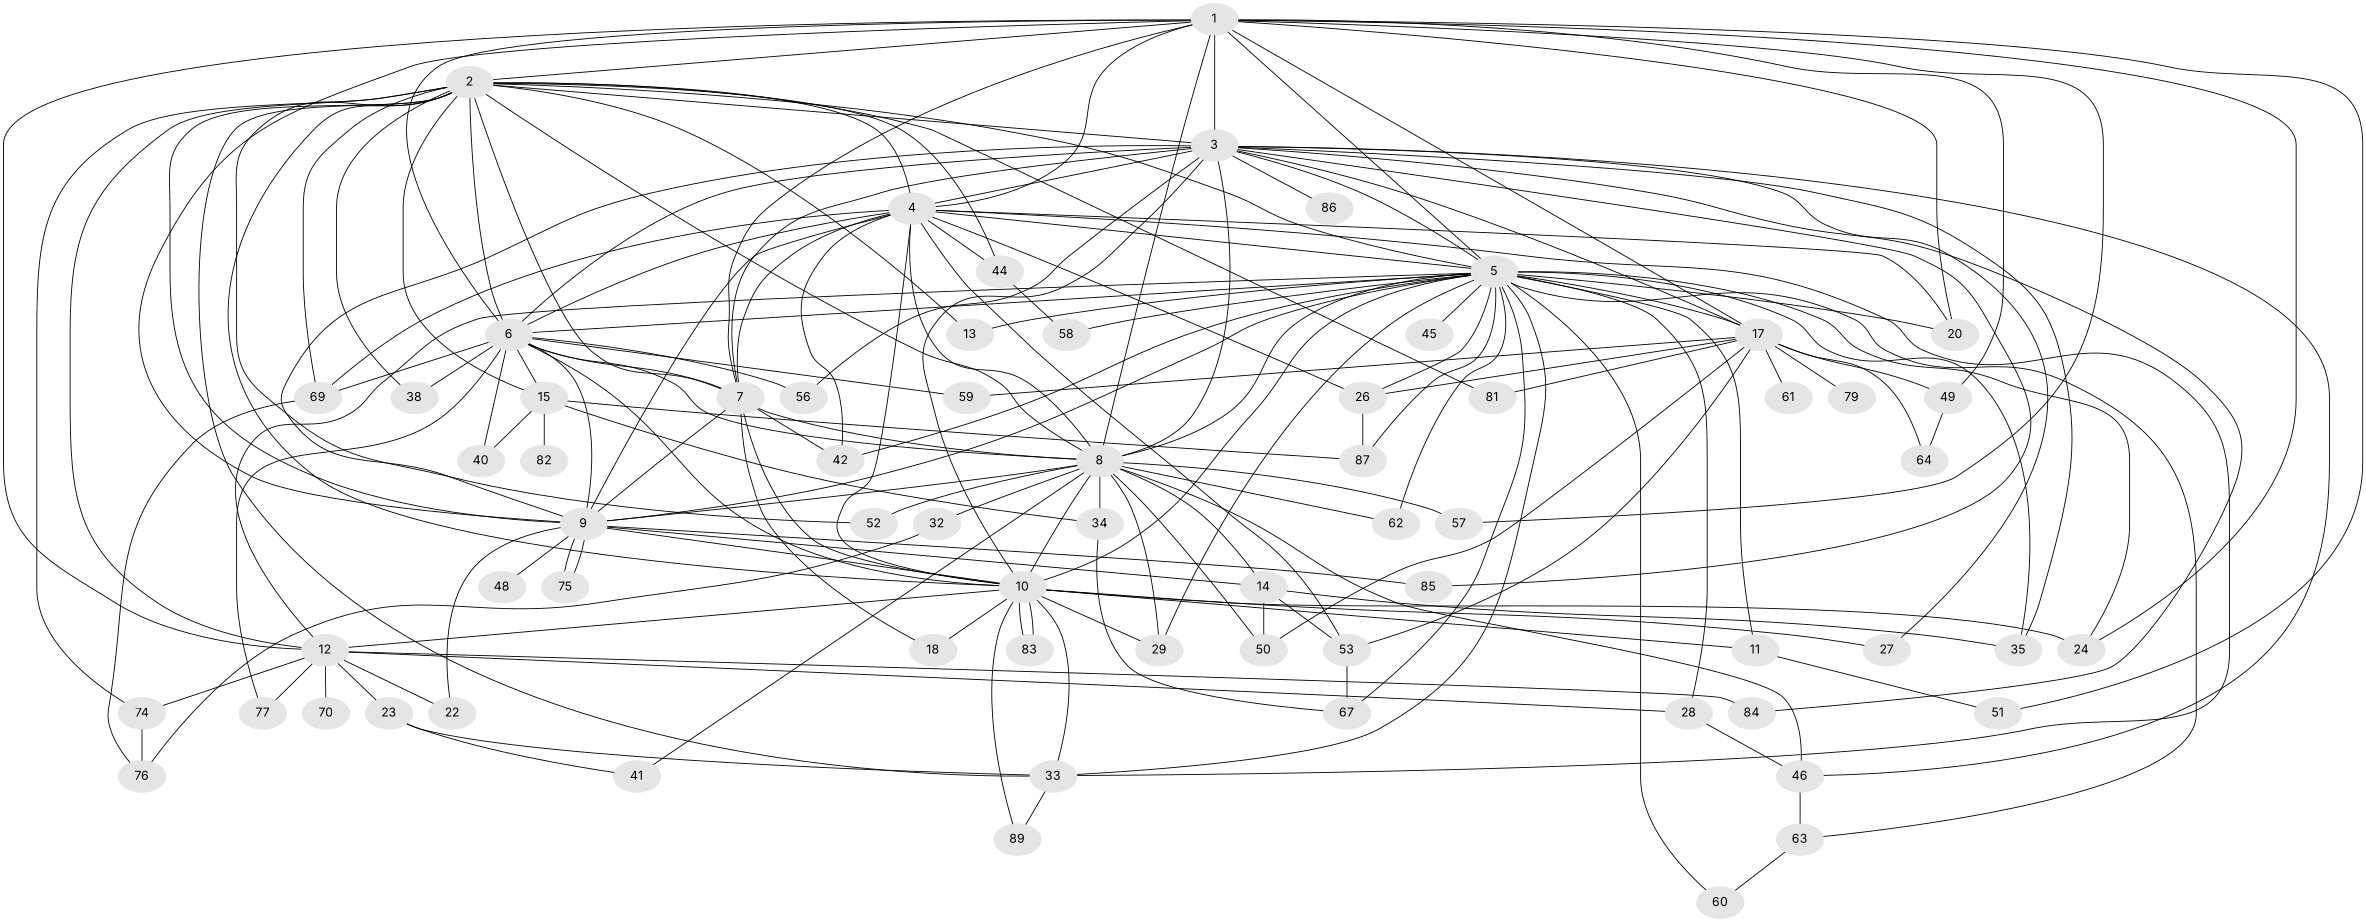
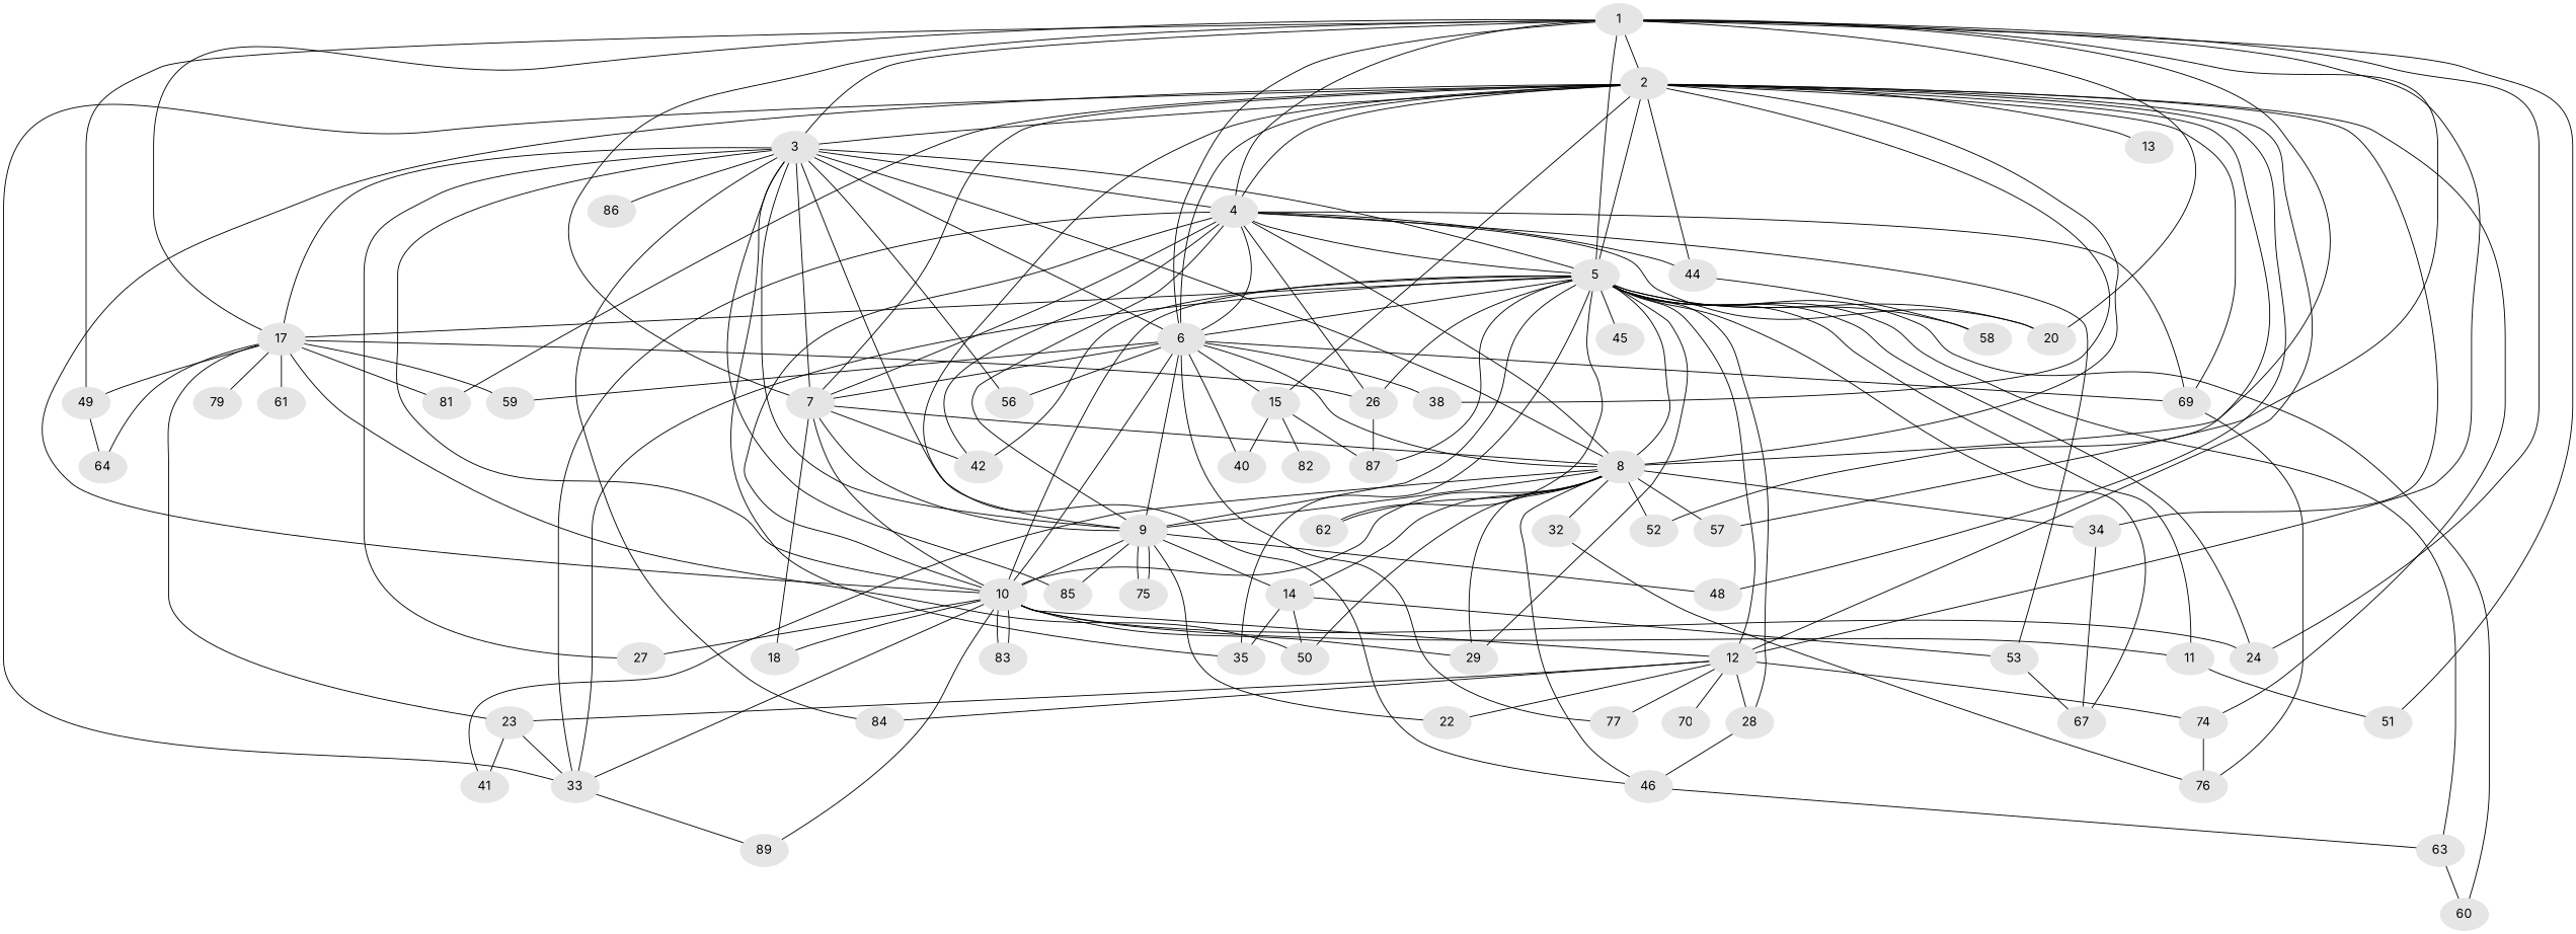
  graph {
    fontname=Inter
    node [color=gray90 fontname=Inter style=filled]
    edge [fontname=Inter]
    1 [super="+36"]
    2 [super="+92"]
    3 [super="+78"]
    4 [super="+62"]
    5 [super="+30"]
    6 [super="+25"]
    7 [super="+60"]
    8 [super="+19"]
    9 [super="+21"]
    12 [super="+16"]
    17 [super="+55"]
    20
    24 [super="+91"]
    49 [super="+65"]
    51
    57
    10 [super="+71"]
    13
    15 [super="+68"]
    33 [super="+39"]
    34
    38
    44
    48
    52
    69 [super="+74"]
    n27 [label=74]
    81
    27
    35 [super="+37"]
    46
    56
    84
    85
    86
    26 [super="+80"]
    42
    53
    11
    28 [super="+54"]
    29 [super="+31"]
    45
    58
    63
    n45 [label=60]
    67 [super="+88"]
    n47 [label=62]
    87
    40
    59
    77
    18
    14
    32
    41
    50
    22
    75
    83
    89
    23
    70
    61
    64
    79
    82
    76 [super="+90"]
    1 -- 2
    1 -- 3
    1 -- 4
    1 -- 5 [weight=2]
    1 -- 6
    1 -- 7
    1 -- 8 [weight=2]
-   1 -- 9
    1 -- 12 [weight=2]
    1 -- 17
    1 -- 20
    1 -- 24
    1 -- 49 [weight=2]
    1 -- 51
    1 -- 57
    2 -- 3
    2 -- 4
    2 -- 5
    2 -- 6 [weight=2]
    2 -- 7
    2 -- 8
    2 -- 9
    2 -- 12
    2 -- 10
    2 -- 13
    2 -- 15
    2 -- 33
-   15 -- 34
+   2 -- 34
    2 -- 38
    2 -- 44
+   2 -- 48
    2 -- 52
    2 -- 69
    2 -- n27
    2 -- 81
    3 -- 4
    3 -- 5
    3 -- 6
    3 -- 7
    3 -- 8
    3 -- 9 [weight=2]
    3 -- 17
    3 -- 10
    3 -- 27
    3 -- 35
    3 -- 46
    3 -- 56 [weight=2]
    3 -- 84
    3 -- 85
    3 -- 86
    4 -- 5
    4 -- 6
    4 -- 7
    4 -- 8
    4 -- 9
    4 -- 20
    4 -- 10
    4 -- 33
    4 -- 44
    4 -- 69
    4 -- 26
    4 -- 42
    4 -- 53
    5 -- 6
    5 -- 8
    5 -- 9
    5 -- 12
    5 -- 17
    5 -- 20
    5 -- 24
    5 -- 10
-   5 -- 13
    5 -- 33
    5 -- 35
    5 -- 26
    5 -- 42
    5 -- 11
    5 -- 28
    5 -- 29
    5 -- 45
    5 -- 58
    5 -- 63
    5 -- n45
    5 -- 67
    5 -- n47
    5 -- 87
    6 -- 7
    6 -- 8
    6 -- 9
    6 -- 10
    6 -- 15
    6 -- 38
    6 -- 69
    6 -- 56
    6 -- 40
    6 -- 59
    6 -- 77
    7 -- 8
    7 -- 9
    7 -- 10
    7 -- 42
    7 -- 18
    8 -- 9
    8 -- 57
    8 -- 10
    8 -- 34
    8 -- 52
    8 -- 46
    8 -- 29
    8 -- n47
    8 -- 14
    8 -- 32 [weight=2]
    8 -- 41
    8 -- 50
    9 -- 10
    9 -- 48
    9 -- 85
    9 -- 14
    9 -- 22
    9 -- 75
    9 -- 75
    12 -- n27
    12 -- 84
    12 -- 28
    12 -- 77
    12 -- 22
    12 -- 23
    12 -- 70
    17 -- 49
    17 -- 81
    17 -- 26
    17 -- 59
    17 -- 50
-   17 -- 53
+   17 -- 23
    17 -- 61
    17 -- 64
    17 -- 79 [weight=2]
    49 -- 64
    10 -- 12
    10 -- 24
    10 -- 33
    10 -- 27
    10 -- 11
    10 -- 29
    10 -- 18
    10 -- 83
    10 -- 83
    10 -- 89
    15 -- 87
    15 -- 40
    15 -- 82
    33 -- 89
    34 -- 67
    44 -- 58
    69 -- 76
    n27 -- 76
    46 -- 63
    26 -- 87
    53 -- 67
    11 -- 51
    28 -- 46
    63 -- n45
    14 -- 35
    14 -- 53
    14 -- 50
    32 -- 76
    23 -- 33
    23 -- 41
  }
